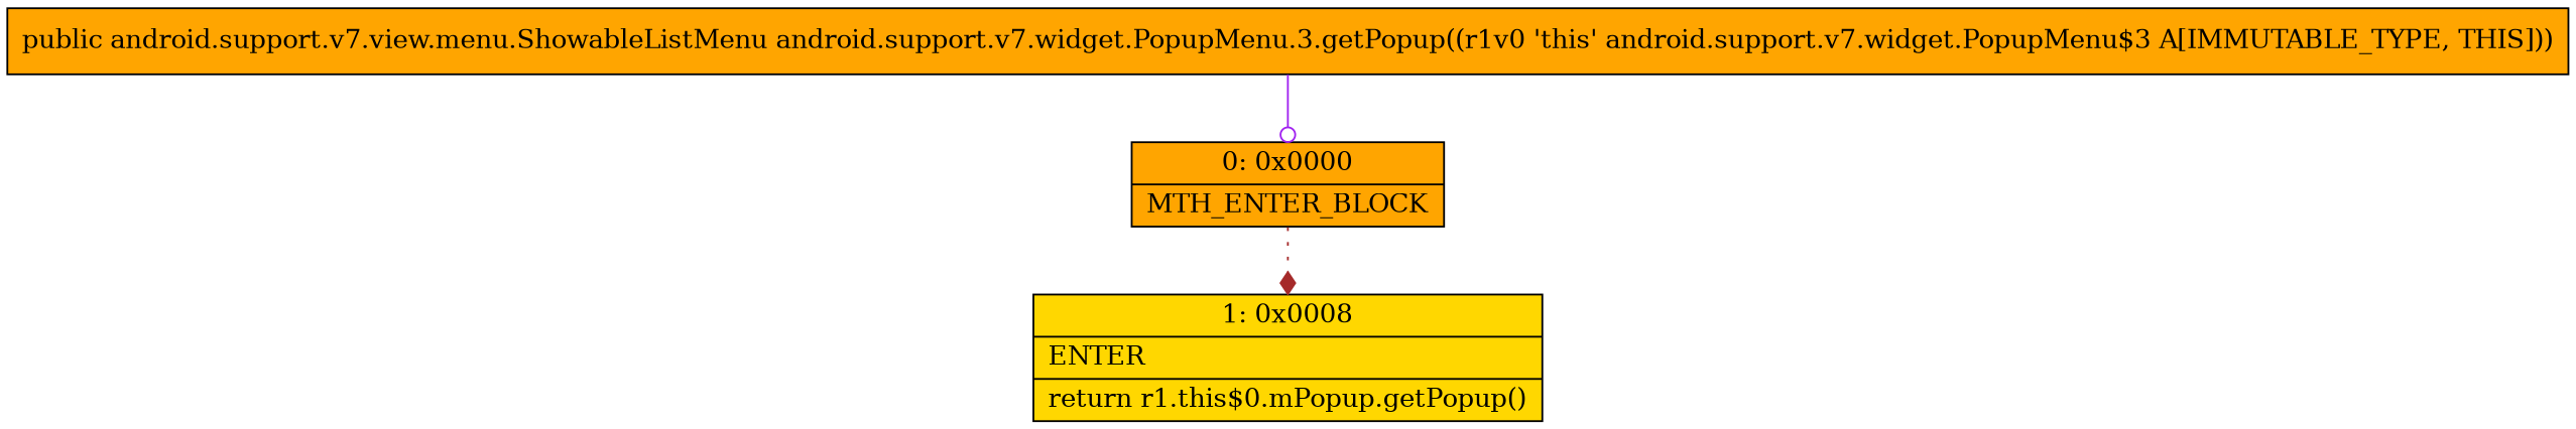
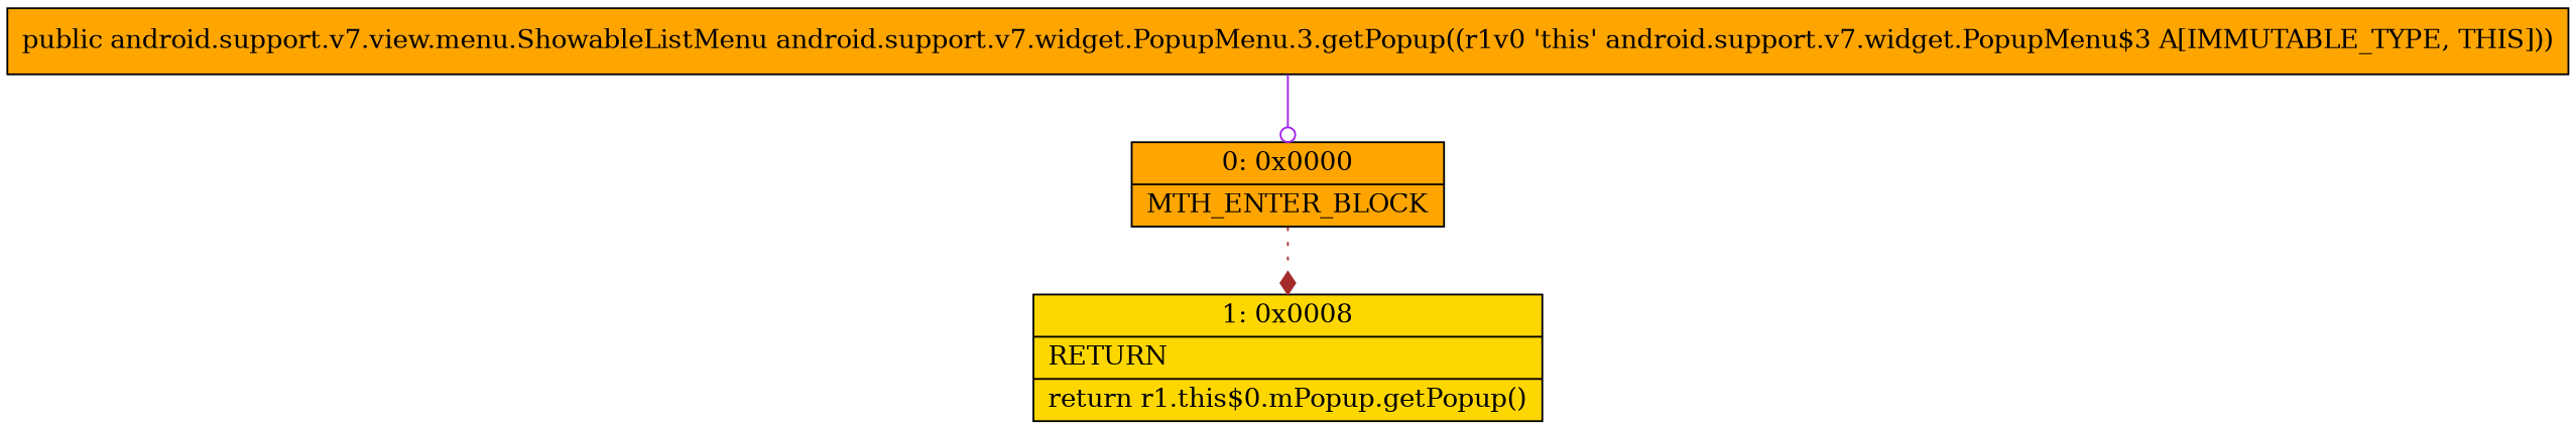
  digraph {
    node [shape=record style=filled fillcolor=orange]
    n1 [label="{0\:\ 0x0000|MTH_ENTER_BLOCK\l}"]
-   n2 [label="{1\:\ 0x0008|ENTER\l|return r1.this$0.mPopup.getPopup()\l}" fillcolor=gold]
+   n2 [label="{1\:\ 0x0008|RETURN\l|return r1.this$0.mPopup.getPopup()\l}" fillcolor=gold]
    n3 [label="{public android.support.v7.view.menu.ShowableListMenu android.support.v7.widget.PopupMenu.3.getPopup((r1v0 'this' android.support.v7.widget.PopupMenu$3 A[IMMUTABLE_TYPE, THIS])) }"]
    n1 -> n2 [color=brown style=dotted arrowhead=diamond]
    n3 -> n1 [color=purple style=solid arrowhead=odot]
  }
